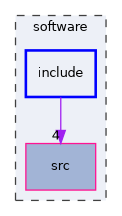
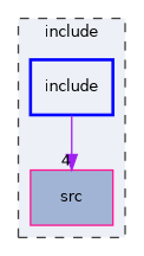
  digraph {
    compound=true
    node [fontname=Helvetica fontsize=10 shape=box]
    n1 [color=deeppink fillcolor="#a2b4d6" label=src style="filled,"]
    n2 [color=blue fillcolor="#edf0f7" label=include style="filled,bold,"]
    subgraph cluster_1 {
      bgcolor="#edf0f7"
      fontname=Helvetica
      fontsize=10
-     label=software
+     label=include
      pencolor=grey25
      style="filled,dashed,"
      n1
      n2
    }
    n2 -> n1 [fontname=Helvetica fontsize=10 headlabel=4 labeldistance=1.5 labelfontname=Helvetica labelfontsize=10 color=purple]
  }
